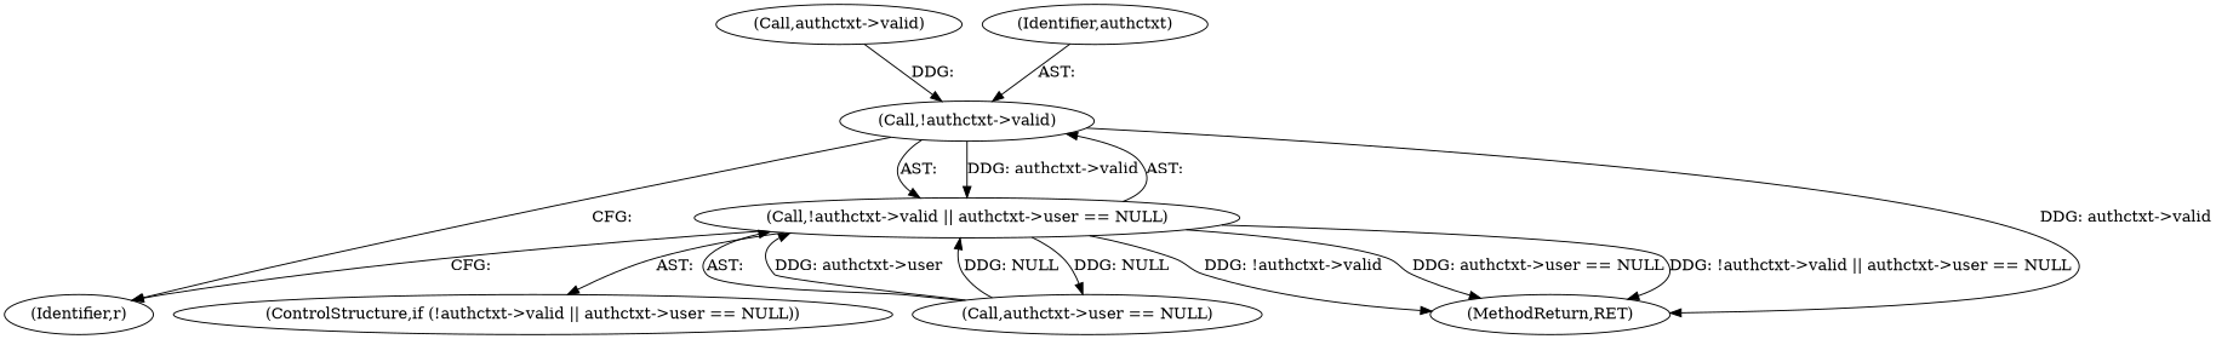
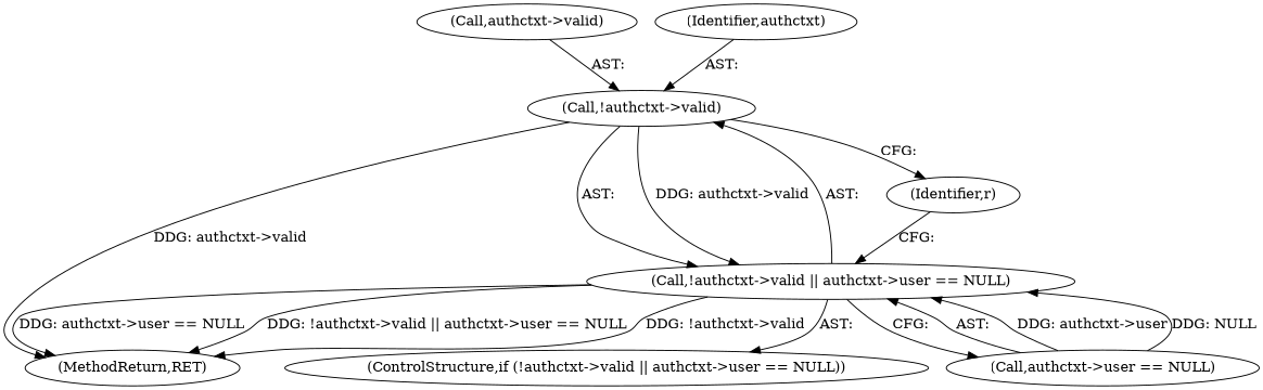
  digraph {
    n1 [label="(Call,!authctxt->valid)"]
    n2 [label="(Call,!authctxt->valid || authctxt->user == NULL)"]
    n3 [label="(MethodReturn,RET)"]
    n4 [label="(Identifier,r)"]
    n5 [label="(ControlStructure,if (!authctxt->valid || authctxt->user == NULL))"]
    n6 [label="(Call,authctxt->user == NULL)"]
    n7 [label="(Call,authctxt->valid)"]
    n8 [label="(Identifier,authctxt)"]
    n1 -> n2 [label="AST: "]
    n1 -> n2 [label="DDG: authctxt->valid"]
    n1 -> n3 [label="DDG: authctxt->valid"]
    n1 -> n4 [label="CFG: "]
    n2 -> n1 [label="AST: "]
    n2 -> n3 [label="DDG: authctxt->user == NULL"]
    n2 -> n3 [label="DDG: !authctxt->valid || authctxt->user == NULL"]
    n2 -> n3 [label="DDG: !authctxt->valid"]
    n2 -> n5 [label="AST: "]
-   n2 -> n6 [label="DDG: NULL"]
-   n2 -> n4 [label="CFG: "]
+   n2 -> n6 [label="CFG: "]
+   n4 -> n2 [label="CFG: "]
    n6 -> n2 [label="AST: "]
    n6 -> n2 [label="DDG: authctxt->user"]
    n6 -> n2 [label="DDG: NULL"]
-   n7 -> n1 [label="DDG: "]
+   n7 -> n1 [label="AST: "]
    n8 -> n1 [label="AST: "]
  }
